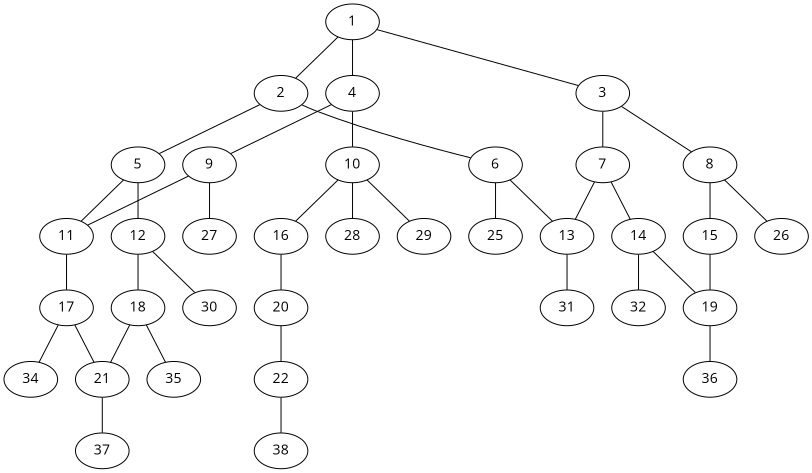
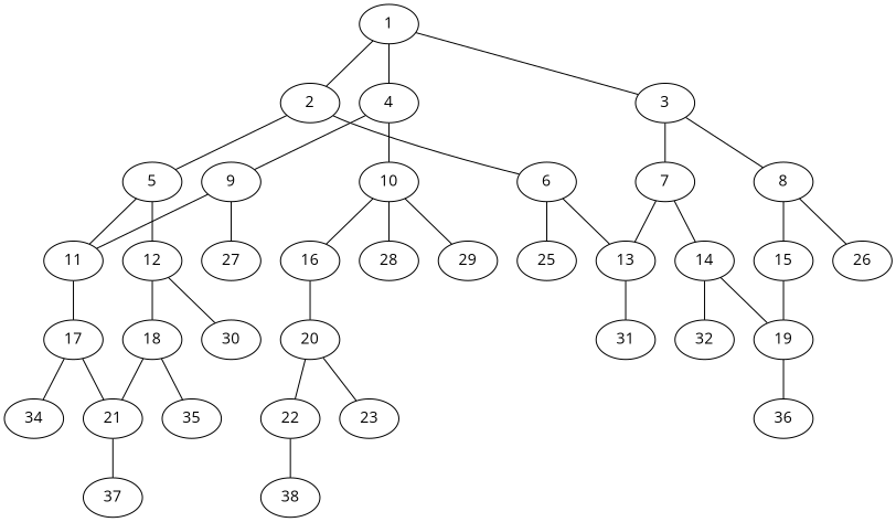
  graph {
    fontname="Open Sans"
    node [chem=C fontname="Open Sans"]
    edge [fontname="Open Sans" valence=1]
    1
    2
    3
    4
    5
    6
    7
    8
    9
    10
    11
    12
    13
    25 [chem=H]
    14
    15
    26 [chem=H]
    27 [chem=H]
    16 [chem=O]
    28 [chem=H]
    29 [chem=H]
    17
    18
    30 [chem=H]
    31 [chem=H]
    19
    32 [chem=H]
    20 [chem=S]
    21
    34 [chem=H]
    35 [chem=H]
    36 [chem=H]
    22 [chem=O]
+   23 [chem=O]
    37 [chem=H]
    38 [chem=H]
    1 -- 2 [valence=2]
    1 -- 3
    1 -- 4
    2 -- 5
    2 -- 6
    3 -- 7 [valence=2]
    3 -- 8
    4 -- 9 [valence=2]
    4 -- 10
    5 -- 11 [valence=2]
    5 -- 12
    6 -- 13 [valence=2]
    6 -- 25
    7 -- 13
    7 -- 14
    8 -- 15 [valence=2]
    8 -- 26
    9 -- 11
    9 -- 27
    10 -- 16
    10 -- 28
    10 -- 29
    11 -- 17
    12 -- 18 [valence=2]
    12 -- 30
    13 -- 31
    14 -- 19 [valence=2]
    14 -- 32
    15 -- 19
    16 -- 20
    17 -- 21 [valence=2]
    17 -- 34
    18 -- 21
    18 -- 35
    19 -- 36
    20 -- 22
+   20 -- 23 [valence=2]
    21 -- 37
    22 -- 38
  }
